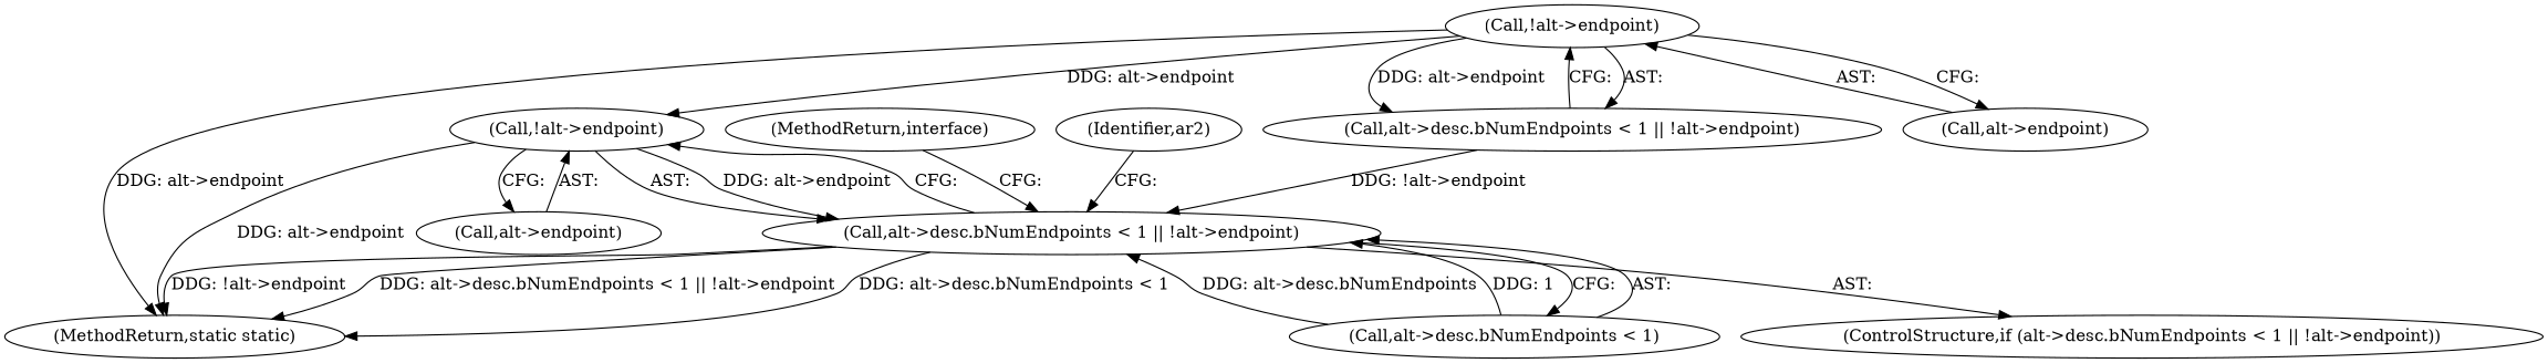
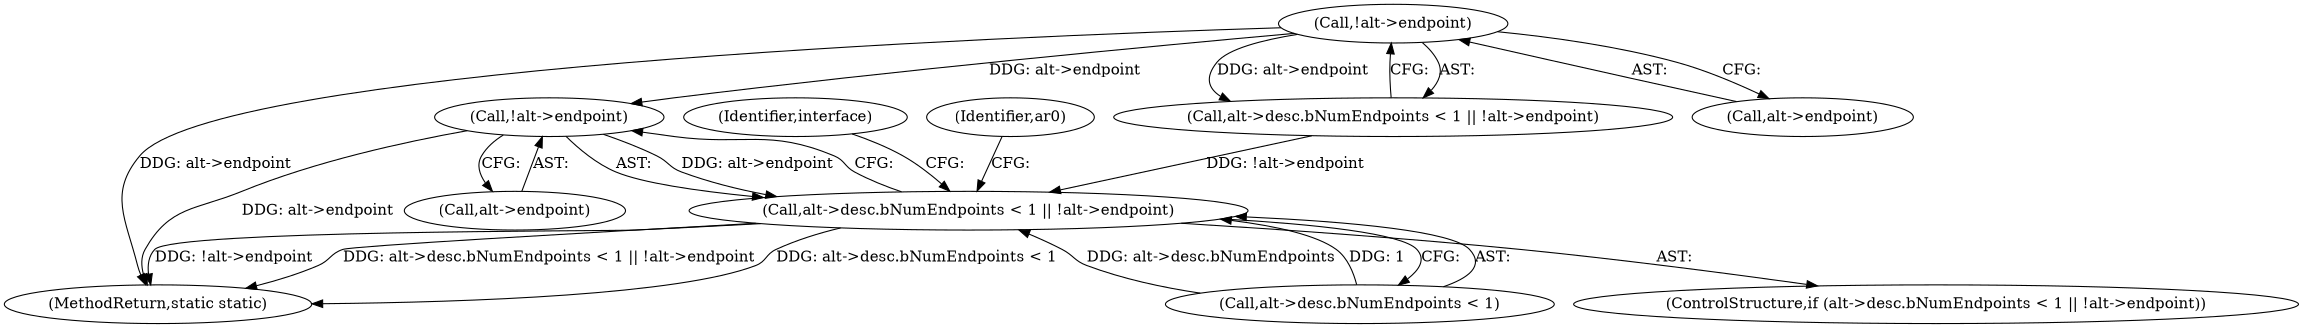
  digraph {
    n1 [label="(Call,!alt->endpoint)"]
    n2 [label="(Call,alt->desc.bNumEndpoints < 1 || !alt->endpoint)"]
    n3 [label="(Call,alt->endpoint)"]
    n4 [label="(MethodReturn,static static)"]
    n5 [label="(Call,alt->desc.bNumEndpoints < 1)"]
    n6 [label="(ControlStructure,if (alt->desc.bNumEndpoints < 1 || !alt->endpoint))"]
    n7 [label="(Call,!alt->endpoint)"]
    n8 [label="(Call,alt->endpoint)"]
    n9 [label="(Call,alt->desc.bNumEndpoints < 1 || !alt->endpoint)"]
-   n10 [label="(MethodReturn,interface)"]
-   n11 [label="(Identifier,ar2)"]
+   n10 [label="(Identifier,interface)"]
+   n11 [label="(Identifier,ar0)"]
    n1 -> n2 [label="AST: "]
    n1 -> n2 [label="DDG: alt->endpoint"]
    n1 -> n3 [label="CFG: "]
    n1 -> n4 [label="DDG: alt->endpoint"]
    n2 -> n1 [label="CFG: "]
    n2 -> n4 [label="DDG: alt->desc.bNumEndpoints < 1 || !alt->endpoint"]
    n2 -> n4 [label="DDG: alt->desc.bNumEndpoints < 1"]
    n2 -> n4 [label="DDG: !alt->endpoint"]
    n2 -> n5 [label="CFG: "]
    n2 -> n6 [label="AST: "]
    n3 -> n1 [label="AST: "]
    n5 -> n2 [label="AST: "]
    n5 -> n2 [label="DDG: alt->desc.bNumEndpoints"]
    n5 -> n2 [label="DDG: 1"]
    n7 -> n1 [label="DDG: alt->endpoint"]
    n7 -> n4 [label="DDG: alt->endpoint"]
    n7 -> n8 [label="CFG: "]
    n7 -> n9 [label="AST: "]
    n7 -> n9 [label="DDG: alt->endpoint"]
    n8 -> n7 [label="AST: "]
    n9 -> n2 [label="DDG: !alt->endpoint"]
    n9 -> n7 [label="CFG: "]
    n10 -> n2 [label="CFG: "]
    n11 -> n2 [label="CFG: "]
  }
